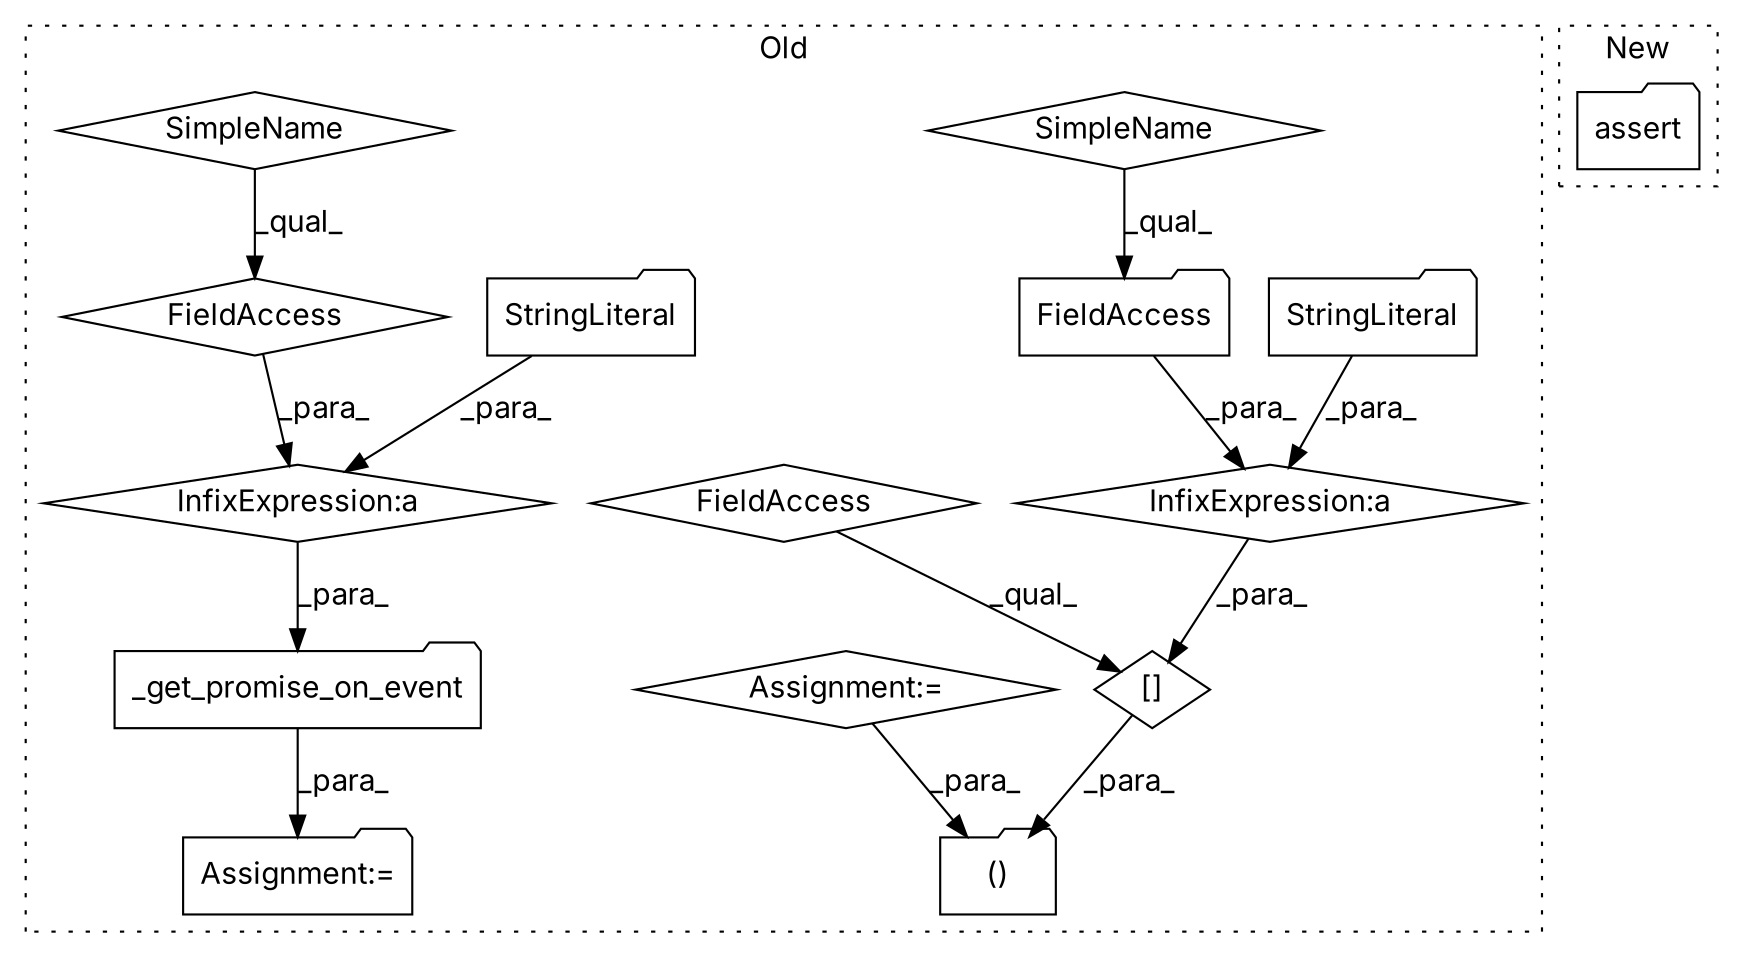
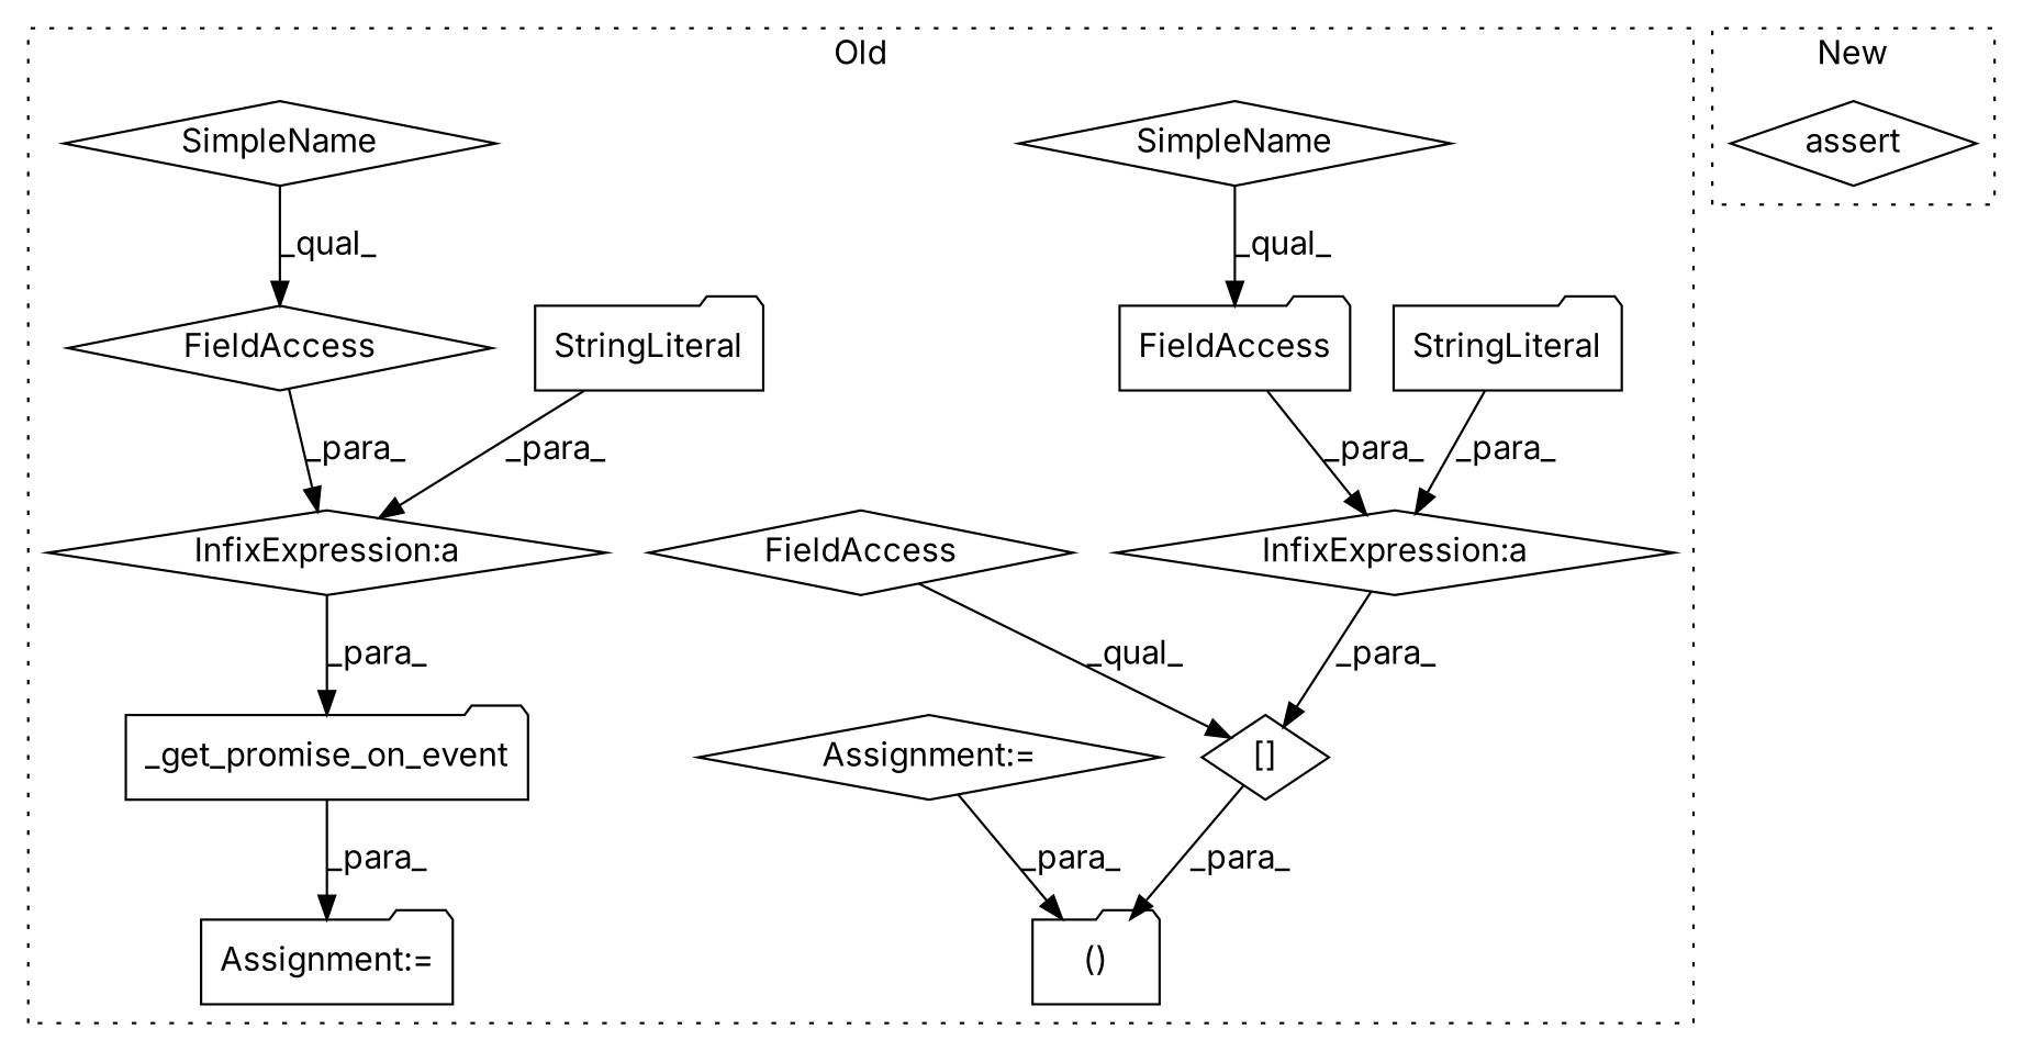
  digraph {
    fontname=Inter
    node [a=22 l=3 s=11963 shape=diamond fontname=Inter]
    edge [fontname=Inter]
    n1 [a=32 l="22,1" label=_get_promise_on_event s="11914,11973" shape=folder]
    n2 [a=27 label="InfixExpression:a" s=11960]
    n3 [l=10 label=FieldAccess]
    n4 [a=45 l=24 label=StringLiteral s=11936 shape=folder]
    n5 [a=7 l=2 label="Assignment:=" s=11912 shape=folder]
    n6 [l=10 label=FieldAccess s=11900 shape=folder]
    n7 [a=27 label="InfixExpression:a" s=11897]
    n8 [a=106 l=67 label="()" s=11845 shape=folder]
    n9 [a=2 l="21,1" label="[]" s="11863,11911"]
    n10 [l=20 label=FieldAccess s=11863]
    n11 [a=45 l=12 label=StringLiteral s=11885 shape=folder]
    n12 [a=7 l=5 label="Assignment:=" s=11384]
    n13 [a=42 l=1 label=SimpleName]
    n14 [a=42 l=1 label=SimpleName s=11900]
-   n15 [a=32 l="17,1" label=assert s="8733,8787" shape=folder]
+   n15 [a=32 l="17,1" label=assert s="8733,8787"]
    subgraph cluster_1 {
      label=Old
      style=dotted
      n1
      n2
      n3
      n4
      n5
      n6
      n7
      n8
      n9
      n10
      n11
      n12
      n13
      n14
    }
    subgraph cluster_2 {
      label=New
      style=dotted
      n15
    }
    n1 -> n5 [label=_para_]
    n2 -> n1 [label=_para_]
    n3 -> n2 [label=_para_]
    n4 -> n2 [label=_para_]
    n6 -> n7 [label=_para_]
    n7 -> n9 [label=_para_]
    n9 -> n8 [label=_para_]
    n10 -> n9 [label=_qual_]
    n11 -> n7 [label=_para_]
    n12 -> n8 [label=_para_]
    n13 -> n3 [label=_qual_]
    n14 -> n6 [label=_qual_]
  }
